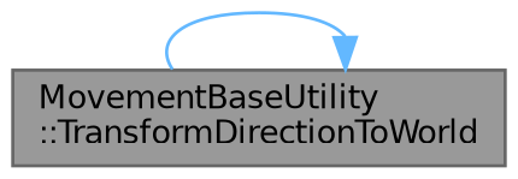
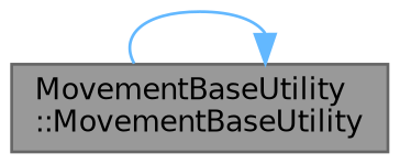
  digraph {
    rankdir=LR
-   n1 [color=gray40 fillcolor=grey60 fontcolor=black fontname=Helvetica fontsize=10 height=0.2 label="MovementBaseUtility\l::TransformDirectionToWorld" shape=box style=filled width=0.4]
+   n1 [color=gray40 fillcolor=grey60 fontcolor=black fontname=Helvetica fontsize=10 height=0.2 label="MovementBaseUtility\l::MovementBaseUtility" shape=box style=filled width=0.4]
    n1 -> n1 [color=steelblue1 fontname=Helvetica fontsize=10 labelfontname=Helvetica labelfontsize=10 style=solid]
  }
